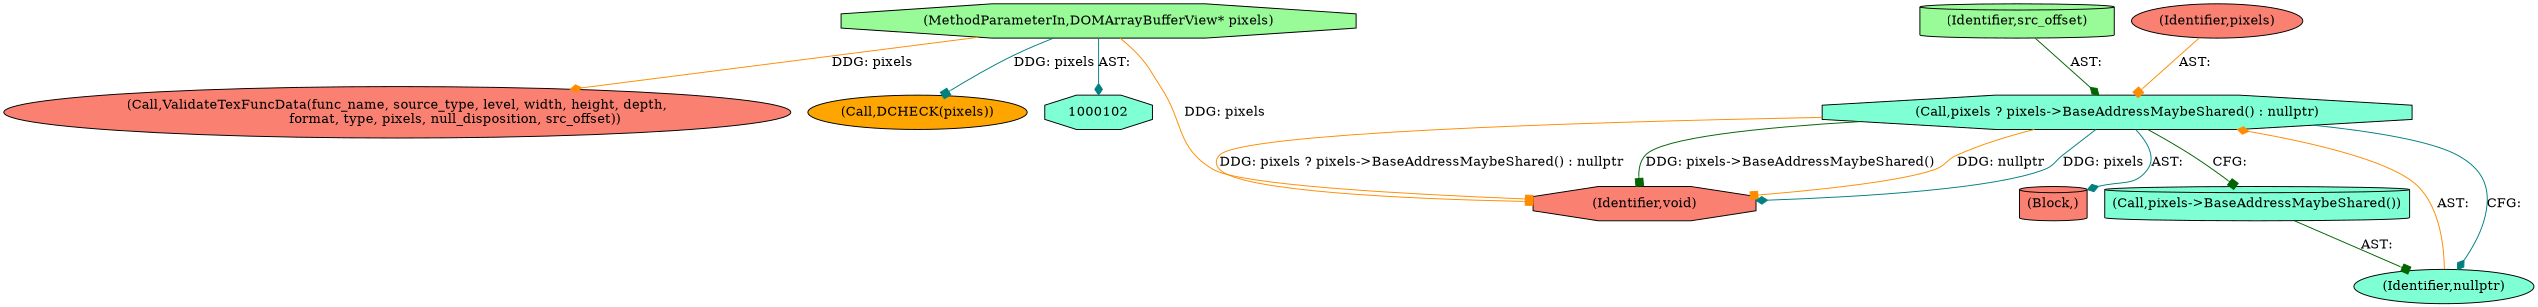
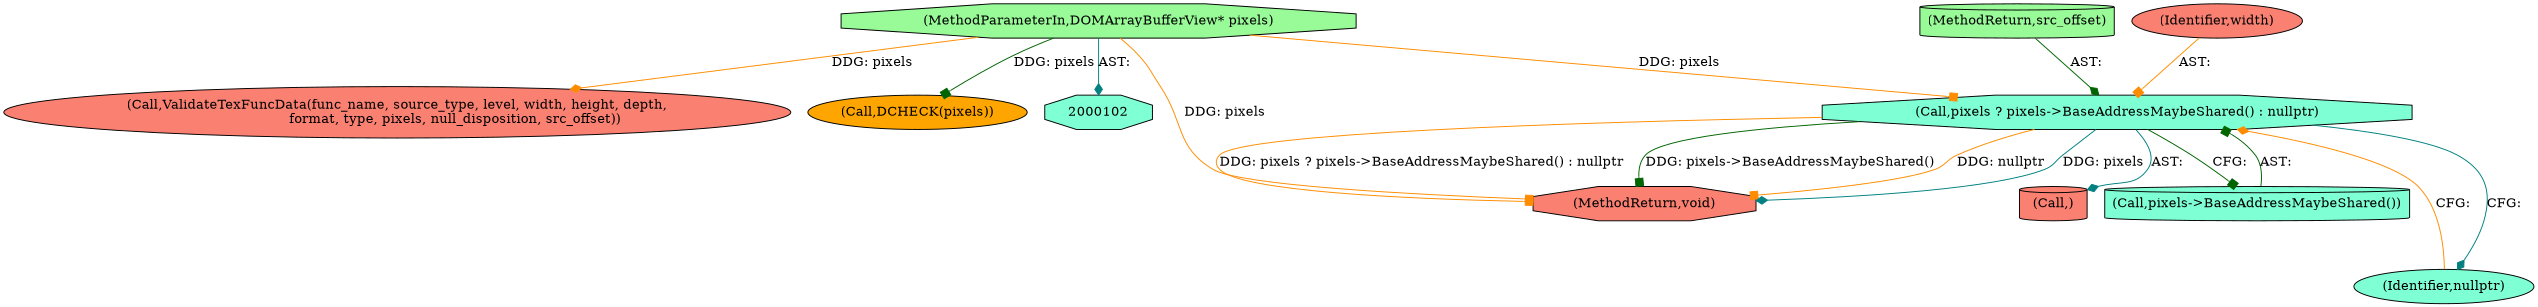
  digraph {
    node [fillcolor=aquamarine shape=octagon style=filled]
    edge [arrowhead=box color=darkorange]
    n1 [label="(Call,pixels ? pixels->BaseAddressMaybeShared() : nullptr)"]
    n2 [label="(Identifier,nullptr)" shape=ellipse]
-   n3 [fillcolor=salmon label="(Identifier,void)"]
-   n4 [fillcolor=salmon label="(Block,)" shape=cylinder]
+   n3 [fillcolor=salmon label="(MethodReturn,void)"]
+   n4 [fillcolor=salmon label="(Call,)" shape=cylinder]
    n5 [label="(Call,pixels->BaseAddressMaybeShared())" shape=cylinder]
    n6 [fillcolor=palegreen label="(MethodParameterIn,DOMArrayBufferView* pixels)"]
    n7 [fillcolor=salmon label="(Call,ValidateTexFuncData(func_name, source_type, level, width, height, depth,\n                           format, type, pixels, null_disposition, src_offset))" shape=ellipse]
    n8 [fillcolor=orange label="(Call,DCHECK(pixels))" shape=ellipse]
-   1000102
-   n10 [fillcolor=palegreen label="(Identifier,src_offset)" shape=cylinder]
-   n11 [fillcolor=salmon label="(Identifier,pixels)" shape=ellipse]
+   1000102 [label=2000102]
+   n10 [fillcolor=palegreen label="(MethodReturn,src_offset)" shape=cylinder]
+   n11 [fillcolor=salmon label="(Identifier,width)" shape=ellipse]
    n1 -> n2 [arrowhead=diamond color=teal label="CFG: "]
    n1 -> n3 [label="DDG: pixels ? pixels->BaseAddressMaybeShared() : nullptr"]
    n1 -> n3 [color=darkgreen label="DDG: pixels->BaseAddressMaybeShared()"]
    n1 -> n3 [label="DDG: nullptr"]
    n1 -> n3 [arrowhead=diamond color=teal label="DDG: pixels"]
    n1 -> n4 [arrowhead=diamond color=teal label="AST: "]
    n1 -> n5 [color=darkgreen label="CFG: "]
-   n2 -> n1 [arrowhead=diamond label="AST: "]
-   n5 -> n2 [color=darkgreen label="AST: "]
+   n2 -> n1 [arrowhead=diamond label="CFG: "]
+   n5 -> n1 [color=darkgreen label="AST: "]
+   n6 -> n1 [label="DDG: pixels"]
    n6 -> n3 [label="DDG: pixels"]
    n6 -> n7 [arrowhead=diamond label="DDG: pixels"]
-   n6 -> n8 [color=teal label="DDG: pixels"]
+   n6 -> n8 [color=darkgreen label="DDG: pixels"]
    n6 -> 1000102 [arrowhead=diamond color=teal label="AST: "]
    n10 -> n1 [arrowhead=diamond color=darkgreen label="AST: "]
    n11 -> n1 [label="AST: "]
  }
